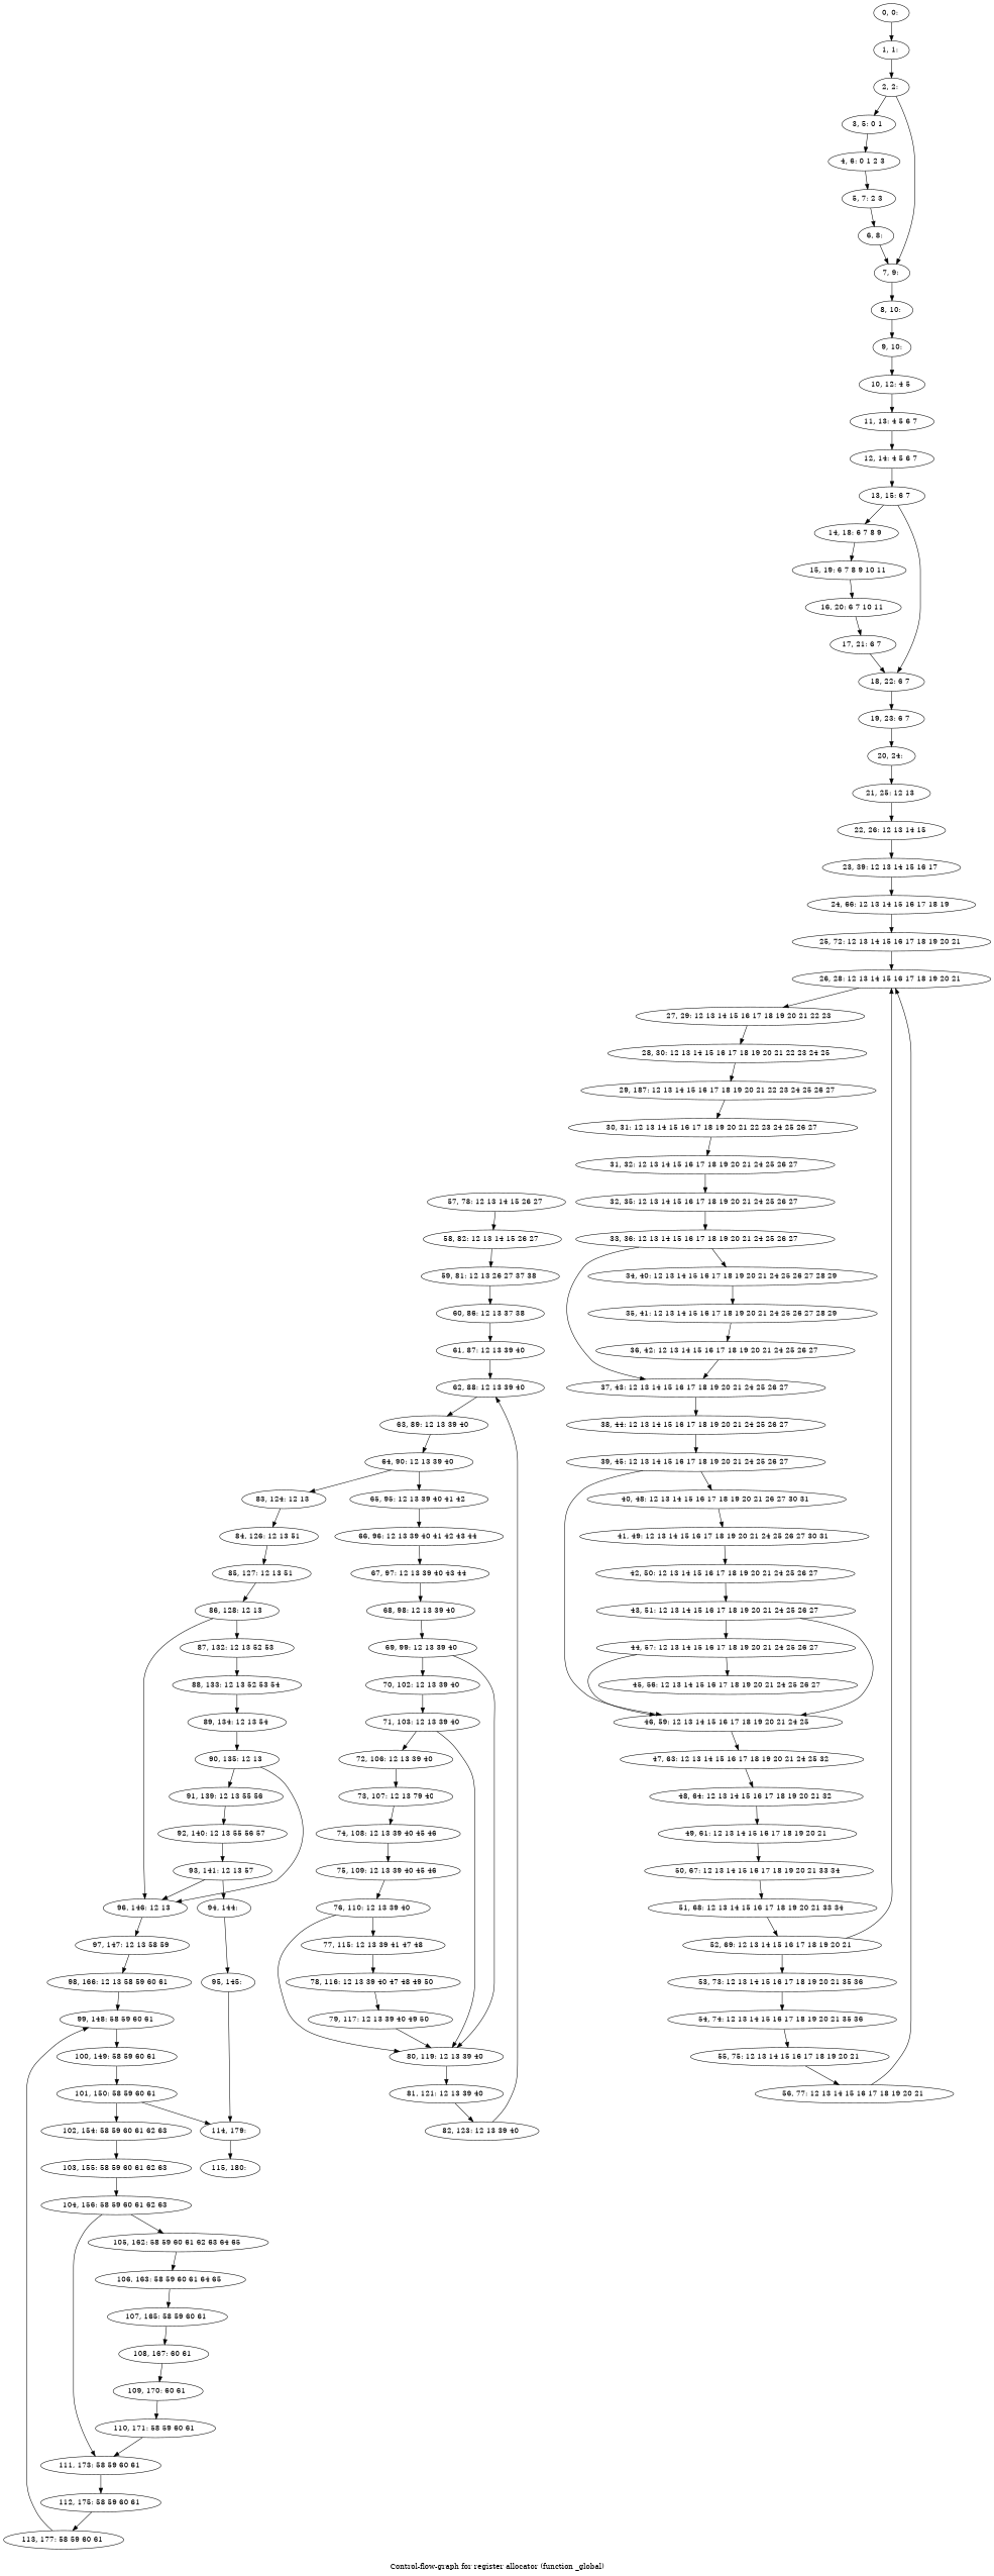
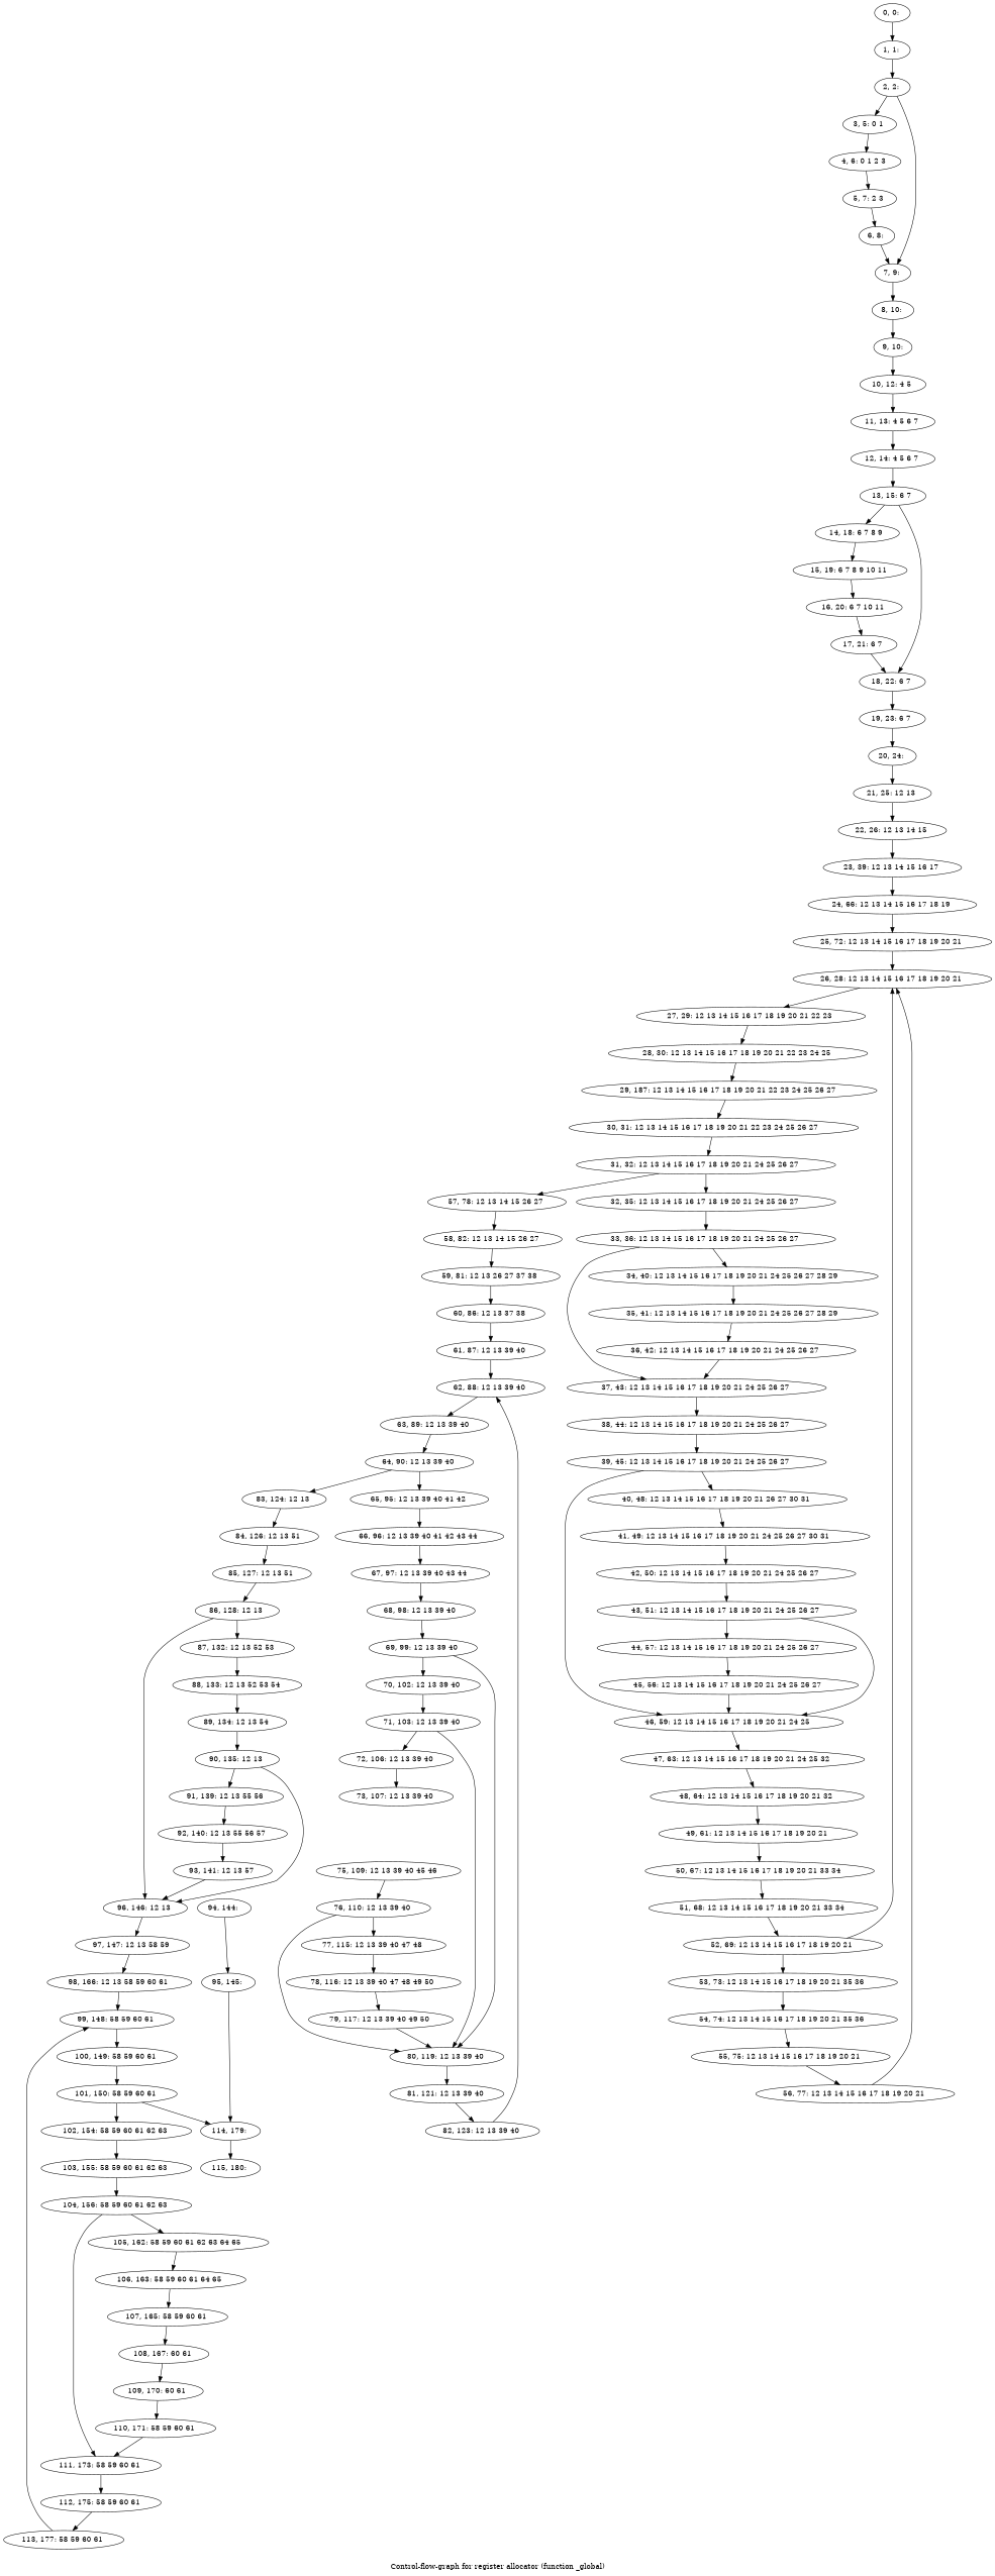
  digraph {
    label="Control-flow-graph for register allocator (function _global)"
    n1 [label="0, 0: "]
    n2 [label="1, 1: "]
    n3 [label="2, 2: "]
    n4 [label="3, 5: 0 1 "]
    n5 [label="7, 9: "]
    n6 [label="4, 6: 0 1 2 3 "]
    n7 [label="8, 10: "]
    n8 [label="5, 7: 2 3 "]
    n9 [label="6, 8: "]
    n10 [label="9, 10:"]
    n11 [label="10, 12: 4 5 "]
    n12 [label="11, 13: 4 5 6 7 "]
    n13 [label="12, 14: 4 5 6 7 "]
    n14 [label="13, 15: 6 7 "]
    n15 [label="14, 18: 6 7 8 9 "]
    n16 [label="18, 22: 6 7 "]
    n17 [label="15, 19: 6 7 8 9 10 11 "]
    n18 [label="19, 23: 6 7 "]
    n19 [label="16, 20: 6 7 10 11 "]
    n20 [label="17, 21: 6 7 "]
    n21 [label="20, 24: "]
    n22 [label="21, 25: 12 13 "]
    n23 [label="22, 26: 12 13 14 15 "]
    n24 [label="23, 39: 12 13 14 15 16 17 "]
    n25 [label="24, 66: 12 13 14 15 16 17 18 19 "]
    n26 [label="25, 72: 12 13 14 15 16 17 18 19 20 21 "]
    n27 [label="26, 28: 12 13 14 15 16 17 18 19 20 21 "]
    n28 [label="27, 29: 12 13 14 15 16 17 18 19 20 21 22 23 "]
    n29 [label="28, 30: 12 13 14 15 16 17 18 19 20 21 22 23 24 25 "]
    n30 [label="29, 187: 12 13 14 15 16 17 18 19 20 21 22 23 24 25 26 27 "]
    n31 [label="30, 31: 12 13 14 15 16 17 18 19 20 21 22 23 24 25 26 27 "]
    n32 [label="31, 32: 12 13 14 15 16 17 18 19 20 21 24 25 26 27 "]
    n33 [label="32, 35: 12 13 14 15 16 17 18 19 20 21 24 25 26 27 "]
    n34 [label="57, 78: 12 13 14 15 26 27 "]
    n35 [label="33, 36: 12 13 14 15 16 17 18 19 20 21 24 25 26 27 "]
    n36 [label="58, 82: 12 13 14 15 26 27 "]
    n37 [label="34, 40: 12 13 14 15 16 17 18 19 20 21 24 25 26 27 28 29 "]
    n38 [label="37, 43: 12 13 14 15 16 17 18 19 20 21 24 25 26 27 "]
    n39 [label="35, 41: 12 13 14 15 16 17 18 19 20 21 24 25 26 27 28 29 "]
    n40 [label="38, 44: 12 13 14 15 16 17 18 19 20 21 24 25 26 27 "]
    n41 [label="36, 42: 12 13 14 15 16 17 18 19 20 21 24 25 26 27 "]
    n42 [label="39, 45: 12 13 14 15 16 17 18 19 20 21 24 25 26 27 "]
    n43 [label="40, 48: 12 13 14 15 16 17 18 19 20 21 26 27 30 31 "]
    n44 [label="46, 59: 12 13 14 15 16 17 18 19 20 21 24 25 "]
    n45 [label="41, 49: 12 13 14 15 16 17 18 19 20 21 24 25 26 27 30 31 "]
    n46 [label="47, 63: 12 13 14 15 16 17 18 19 20 21 24 25 32 "]
    n47 [label="42, 50: 12 13 14 15 16 17 18 19 20 21 24 25 26 27 "]
    n48 [label="43, 51: 12 13 14 15 16 17 18 19 20 21 24 25 26 27 "]
    n49 [label="44, 57: 12 13 14 15 16 17 18 19 20 21 24 25 26 27 "]
    n50 [label="45, 56: 12 13 14 15 16 17 18 19 20 21 24 25 26 27 "]
    n51 [label="48, 64: 12 13 14 15 16 17 18 19 20 21 32 "]
    n52 [label="49, 61: 12 13 14 15 16 17 18 19 20 21 "]
    n53 [label="50, 67: 12 13 14 15 16 17 18 19 20 21 33 34 "]
    n54 [label="51, 68: 12 13 14 15 16 17 18 19 20 21 33 34 "]
    n55 [label="52, 69: 12 13 14 15 16 17 18 19 20 21 "]
    n56 [label="53, 73: 12 13 14 15 16 17 18 19 20 21 35 36 "]
    n57 [label="54, 74: 12 13 14 15 16 17 18 19 20 21 35 36 "]
    n58 [label="55, 75: 12 13 14 15 16 17 18 19 20 21 "]
    n59 [label="56, 77: 12 13 14 15 16 17 18 19 20 21 "]
    n60 [label="59, 81: 12 13 26 27 37 38 "]
    n61 [label="60, 86: 12 13 37 38 "]
    n62 [label="61, 87: 12 13 39 40 "]
    n63 [label="62, 88: 12 13 39 40 "]
    n64 [label="63, 89: 12 13 39 40 "]
    n65 [label="64, 90: 12 13 39 40 "]
    n66 [label="65, 95: 12 13 39 40 41 42 "]
    n67 [label="83, 124: 12 13 "]
    n68 [label="66, 96: 12 13 39 40 41 42 43 44 "]
    n69 [label="84, 126: 12 13 51 "]
    n70 [label="67, 97: 12 13 39 40 43 44 "]
    n71 [label="68, 98: 12 13 39 40 "]
    n72 [label="69, 99: 12 13 39 40 "]
    n73 [label="70, 102: 12 13 39 40 "]
    n74 [label="80, 119: 12 13 39 40 "]
    n75 [label="71, 103: 12 13 39 40 "]
    n76 [label="81, 121: 12 13 39 40 "]
    n77 [label="72, 106: 12 13 39 40 "]
-   n78 [label="73, 107: 12 13 79 40"]
-   n79 [label="74, 108: 12 13 39 40 45 46 "]
+   n78 [label="73, 107: 12 13 39 40 "]
    n80 [label="75, 109: 12 13 39 40 45 46 "]
    n81 [label="76, 110: 12 13 39 40 "]
-   n82 [label="77, 115: 12 13 39 41 47 48"]
+   n82 [label="77, 115: 12 13 39 40 47 48 "]
    n83 [label="78, 116: 12 13 39 40 47 48 49 50 "]
    n84 [label="79, 117: 12 13 39 40 49 50 "]
    n85 [label="82, 123: 12 13 39 40 "]
    n86 [label="85, 127: 12 13 51 "]
    n87 [label="86, 128: 12 13 "]
    n88 [label="87, 132: 12 13 52 53 "]
    n89 [label="96, 146: 12 13 "]
    n90 [label="88, 133: 12 13 52 53 54 "]
    n91 [label="97, 147: 12 13 58 59 "]
    n92 [label="89, 134: 12 13 54 "]
    n93 [label="90, 135: 12 13 "]
    n94 [label="91, 139: 12 13 55 56 "]
    n95 [label="92, 140: 12 13 55 56 57 "]
    n96 [label="93, 141: 12 13 57 "]
    n97 [label="94, 144: "]
    n98 [label="95, 145: "]
    n99 [label="114, 179: "]
    n100 [label="115, 180: "]
    n101 [label="98, 166: 12 13 58 59 60 61 "]
    n102 [label="99, 148: 58 59 60 61 "]
    n103 [label="100, 149: 58 59 60 61 "]
    n104 [label="101, 150: 58 59 60 61 "]
    n105 [label="102, 154: 58 59 60 61 62 63 "]
    n106 [label="103, 155: 58 59 60 61 62 63 "]
    n107 [label="104, 156: 58 59 60 61 62 63 "]
    n108 [label="105, 162: 58 59 60 61 62 63 64 65 "]
    n109 [label="111, 173: 58 59 60 61 "]
    n110 [label="106, 163: 58 59 60 61 64 65 "]
    n111 [label="112, 175: 58 59 60 61 "]
    n112 [label="107, 165: 58 59 60 61 "]
    n113 [label="108, 167: 60 61 "]
    n114 [label="109, 170: 60 61 "]
    n115 [label="110, 171: 58 59 60 61 "]
    n116 [label="113, 177: 58 59 60 61 "]
    n1 -> n2
    n2 -> n3
    n3 -> n4
    n3 -> n5
    n4 -> n6
    n5 -> n7
    n6 -> n8
    n7 -> n10
    n8 -> n9
    n9 -> n5
    n10 -> n11
    n11 -> n12
    n12 -> n13
    n13 -> n14
    n14 -> n15
    n14 -> n16
    n15 -> n17
    n16 -> n18
    n17 -> n19
    n18 -> n21
    n19 -> n20
    n20 -> n16
    n21 -> n22
    n22 -> n23
    n23 -> n24
    n24 -> n25
    n25 -> n26
    n26 -> n27
    n27 -> n28
    n28 -> n29
    n29 -> n30
    n30 -> n31
    n31 -> n32
    n32 -> n33
+   n32 -> n34
    n33 -> n35
    n34 -> n36
    n35 -> n37
    n35 -> n38
    n36 -> n60
    n37 -> n39
    n38 -> n40
    n39 -> n41
    n40 -> n42
    n41 -> n38
    n42 -> n43
    n42 -> n44
    n43 -> n45
    n44 -> n46
    n45 -> n47
    n46 -> n51
    n47 -> n48
    n48 -> n44
    n48 -> n49
    n49 -> n50
-   n49 -> n44
+   n50 -> n44
    n51 -> n52
    n52 -> n53
    n53 -> n54
    n54 -> n55
    n55 -> n27
    n55 -> n56
    n56 -> n57
    n57 -> n58
    n58 -> n59
    n59 -> n27
    n60 -> n61
    n61 -> n62
    n62 -> n63
    n63 -> n64
    n64 -> n65
    n65 -> n66
    n65 -> n67
    n66 -> n68
    n67 -> n69
    n68 -> n70
    n69 -> n86
    n70 -> n71
    n71 -> n72
    n72 -> n73
    n72 -> n74
    n73 -> n75
    n74 -> n76
    n75 -> n74
    n75 -> n77
    n76 -> n85
    n77 -> n78
-   n78 -> n79
-   n79 -> n80
    n80 -> n81
    n81 -> n74
    n81 -> n82
    n82 -> n83
    n83 -> n84
    n84 -> n74
    n85 -> n63
    n86 -> n87
    n87 -> n88
    n87 -> n89
    n88 -> n90
    n89 -> n91
    n90 -> n92
    n91 -> n101
    n92 -> n93
    n93 -> n89
    n93 -> n94
    n94 -> n95
    n95 -> n96
    n96 -> n89
-   n96 -> n97
    n97 -> n98
    n98 -> n99
    n99 -> n100
    n101 -> n102
    n102 -> n103
    n103 -> n104
    n104 -> n99
    n104 -> n105
    n105 -> n106
    n106 -> n107
    n107 -> n108
    n107 -> n109
    n108 -> n110
    n109 -> n111
    n110 -> n112
    n111 -> n116
    n112 -> n113
    n113 -> n114
    n114 -> n115
    n115 -> n109
    n116 -> n102
  }
